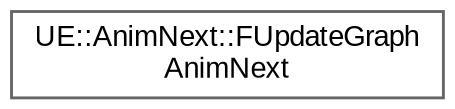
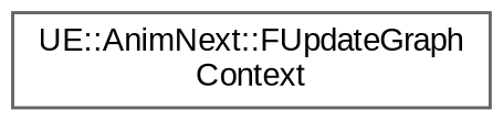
  digraph {
    rankdir=LR
    fontname="Liberation Sans"
-   n1 [color=grey40 fillcolor=white fontname="Liberation Sans" fontsize=10 height=0.2 label="UE::AnimNext::FUpdateGraph\lAnimNext" shape=box style=filled width=0.4]
+   n1 [color=grey40 fillcolor=white fontname="Liberation Sans" fontsize=10 height=0.2 label="UE::AnimNext::FUpdateGraph\lContext" shape=box style=filled width=0.4]
  }
